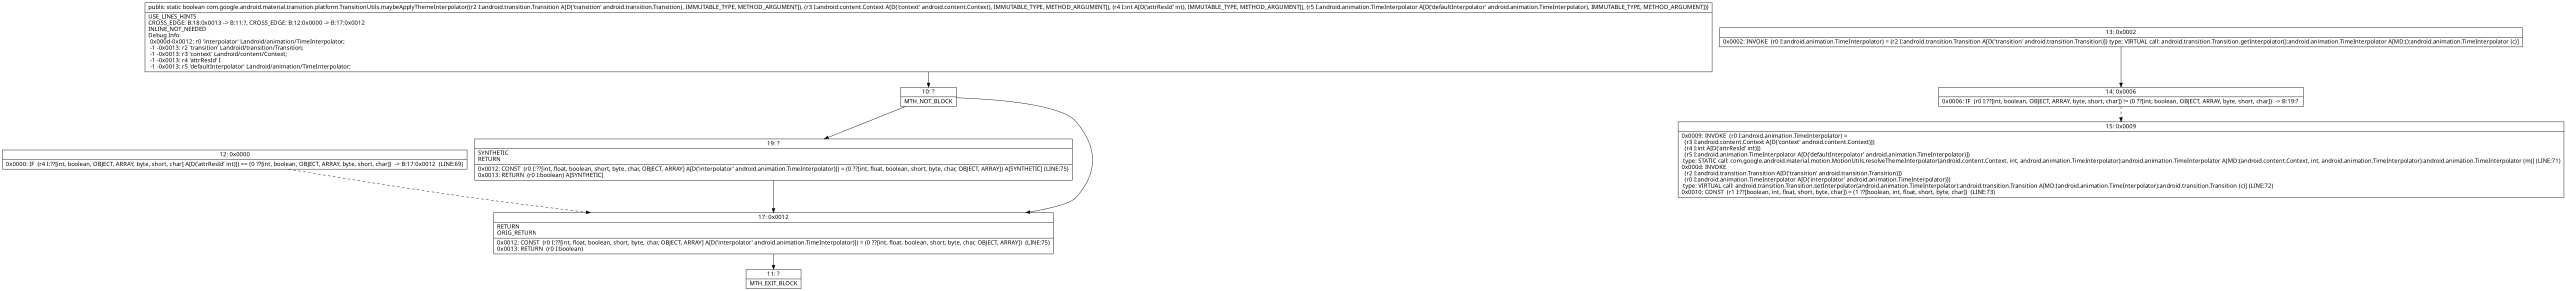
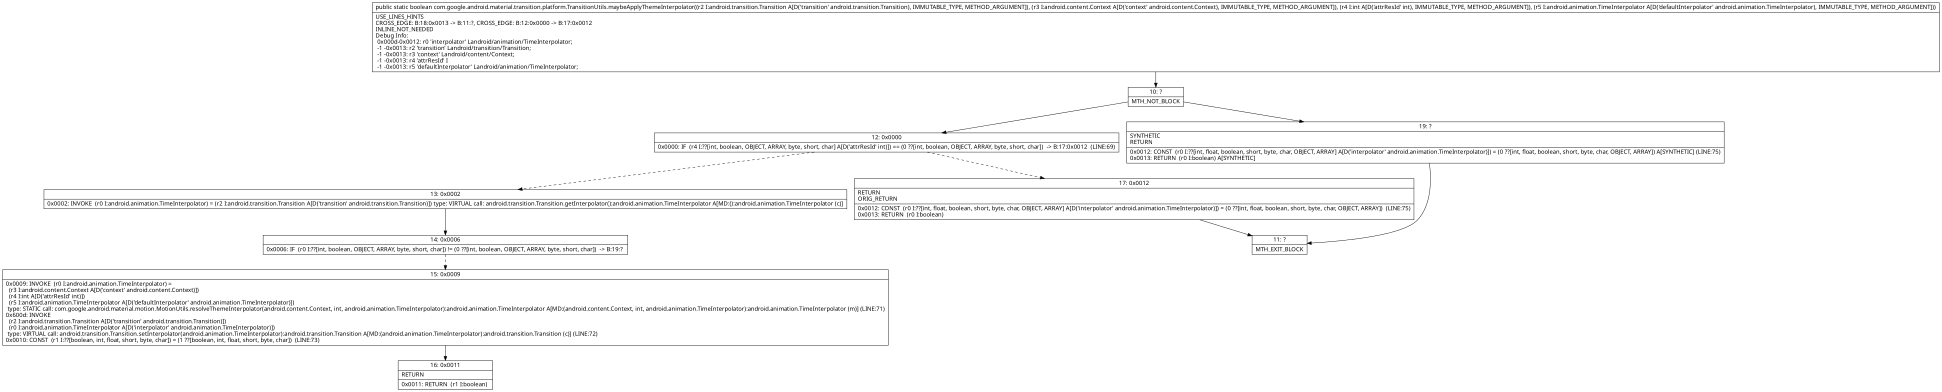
  digraph {
    fontname="Noto Sans"
    node [fontname="Noto Sans" shape=record]
    edge [fontname="Noto Sans"]
    n1 [label="{10\:\ ?|MTH_NOT_BLOCK\l}"]
    n2 [label="{12\:\ 0x0000|0x0000: IF  (r4 I:??[int, boolean, OBJECT, ARRAY, byte, short, char] A[D('attrResId' int)]) == (0 ??[int, boolean, OBJECT, ARRAY, byte, short, char])  \-\> B:17:0x0012  (LINE:69)\l}"]
    n3 [label="{19\:\ ?|SYNTHETIC\lRETURN\l|0x0012: CONST  (r0 I:??[int, float, boolean, short, byte, char, OBJECT, ARRAY] A[D('interpolator' android.animation.TimeInterpolator)]) = (0 ??[int, float, boolean, short, byte, char, OBJECT, ARRAY]) A[SYNTHETIC] (LINE:75)\l0x0013: RETURN  (r0 I:boolean) A[SYNTHETIC]\l}"]
    n4 [label="{13\:\ 0x0002|0x0002: INVOKE  (r0 I:android.animation.TimeInterpolator) = (r2 I:android.transition.Transition A[D('transition' android.transition.Transition)]) type: VIRTUAL call: android.transition.Transition.getInterpolator():android.animation.TimeInterpolator A[MD:():android.animation.TimeInterpolator (c)]\l}"]
    n5 [label="{17\:\ 0x0012|RETURN\lORIG_RETURN\l|0x0012: CONST  (r0 I:??[int, float, boolean, short, byte, char, OBJECT, ARRAY] A[D('interpolator' android.animation.TimeInterpolator)]) = (0 ??[int, float, boolean, short, byte, char, OBJECT, ARRAY])  (LINE:75)\l0x0013: RETURN  (r0 I:boolean) \l}"]
    n6 [label="{14\:\ 0x0006|0x0006: IF  (r0 I:??[int, boolean, OBJECT, ARRAY, byte, short, char]) != (0 ??[int, boolean, OBJECT, ARRAY, byte, short, char])  \-\> B:19:? \l}"]
    n7 [label="{11\:\ ?|MTH_EXIT_BLOCK\l}"]
-   n8 [label="{15\:\ 0x0009|0x0009: INVOKE  (r0 I:android.animation.TimeInterpolator) = \l  (r3 I:android.content.Context A[D('context' android.content.Context)])\l  (r4 I:int A[D('attrResId' int)])\l  (r5 I:android.animation.TimeInterpolator A[D('defaultInterpolator' android.animation.TimeInterpolator)])\l type: STATIC call: com.google.android.material.motion.MotionUtils.resolveThemeInterpolator(android.content.Context, int, android.animation.TimeInterpolator):android.animation.TimeInterpolator A[MD:(android.content.Context, int, android.animation.TimeInterpolator):android.animation.TimeInterpolator (m)] (LINE:71)\l0x000d: INVOKE  \l  (r2 I:android.transition.Transition A[D('transition' android.transition.Transition)])\l  (r0 I:android.animation.TimeInterpolator A[D('interpolator' android.animation.TimeInterpolator)])\l type: VIRTUAL call: android.transition.Transition.setInterpolator(android.animation.TimeInterpolator):android.transition.Transition A[MD:(android.animation.TimeInterpolator):android.transition.Transition (c)] (LINE:72)\l0x0010: CONST  (r1 I:??[boolean, int, float, short, byte, char]) = (1 ??[boolean, int, float, short, byte, char])  (LINE:73)\l}"]
+   n8 [label="{15\:\ 0x0009|0x0009: INVOKE  (r0 I:android.animation.TimeInterpolator) = \l  (r3 I:android.content.Context A[D('context' android.content.Context)])\l  (r4 I:int A[D('attrResId' int)])\l  (r5 I:android.animation.TimeInterpolator A[D('defaultInterpolator' android.animation.TimeInterpolator)])\l type: STATIC call: com.google.android.material.motion.MotionUtils.resolveThemeInterpolator(android.content.Context, int, android.animation.TimeInterpolator):android.animation.TimeInterpolator A[MD:(android.content.Context, int, android.animation.TimeInterpolator):android.animation.TimeInterpolator (m)] (LINE:71)\l0x600d: INVOKE  \l  (r2 I:android.transition.Transition A[D('transition' android.transition.Transition)])\l  (r0 I:android.animation.TimeInterpolator A[D('interpolator' android.animation.TimeInterpolator)])\l type: VIRTUAL call: android.transition.Transition.setInterpolator(android.animation.TimeInterpolator):android.transition.Transition A[MD:(android.animation.TimeInterpolator):android.transition.Transition (c)] (LINE:72)\l0x0010: CONST  (r1 I:??[boolean, int, float, short, byte, char]) = (1 ??[boolean, int, float, short, byte, char])  (LINE:73)\l}"]
+   n9 [label="{16\:\ 0x0011|RETURN\l|0x0011: RETURN  (r1 I:boolean) \l}"]
    n10 [label="{public static boolean com.google.android.material.transition.platform.TransitionUtils.maybeApplyThemeInterpolator((r2 I:android.transition.Transition A[D('transition' android.transition.Transition), IMMUTABLE_TYPE, METHOD_ARGUMENT]), (r3 I:android.content.Context A[D('context' android.content.Context), IMMUTABLE_TYPE, METHOD_ARGUMENT]), (r4 I:int A[D('attrResId' int), IMMUTABLE_TYPE, METHOD_ARGUMENT]), (r5 I:android.animation.TimeInterpolator A[D('defaultInterpolator' android.animation.TimeInterpolator), IMMUTABLE_TYPE, METHOD_ARGUMENT]))  | USE_LINES_HINTS\lCROSS_EDGE: B:18:0x0013 \-\> B:11:?, CROSS_EDGE: B:12:0x0000 \-\> B:17:0x0012\lINLINE_NOT_NEEDED\lDebug Info:\l  0x000d\-0x0012: r0 'interpolator' Landroid\/animation\/TimeInterpolator;\l  \-1 \-0x0013: r2 'transition' Landroid\/transition\/Transition;\l  \-1 \-0x0013: r3 'context' Landroid\/content\/Context;\l  \-1 \-0x0013: r4 'attrResId' I\l  \-1 \-0x0013: r5 'defaultInterpolator' Landroid\/animation\/TimeInterpolator;\l}"]
-   n1 -> n5
+   n1 -> n2
    n1 -> n3
+   n2 -> n4 [style=dashed]
    n2 -> n5 [style=dashed]
-   n3 -> n5
+   n3 -> n7
    n4 -> n6
    n5 -> n7
    n6 -> n8 [style=dashed]
+   n8 -> n9
    n10 -> n1
  }
